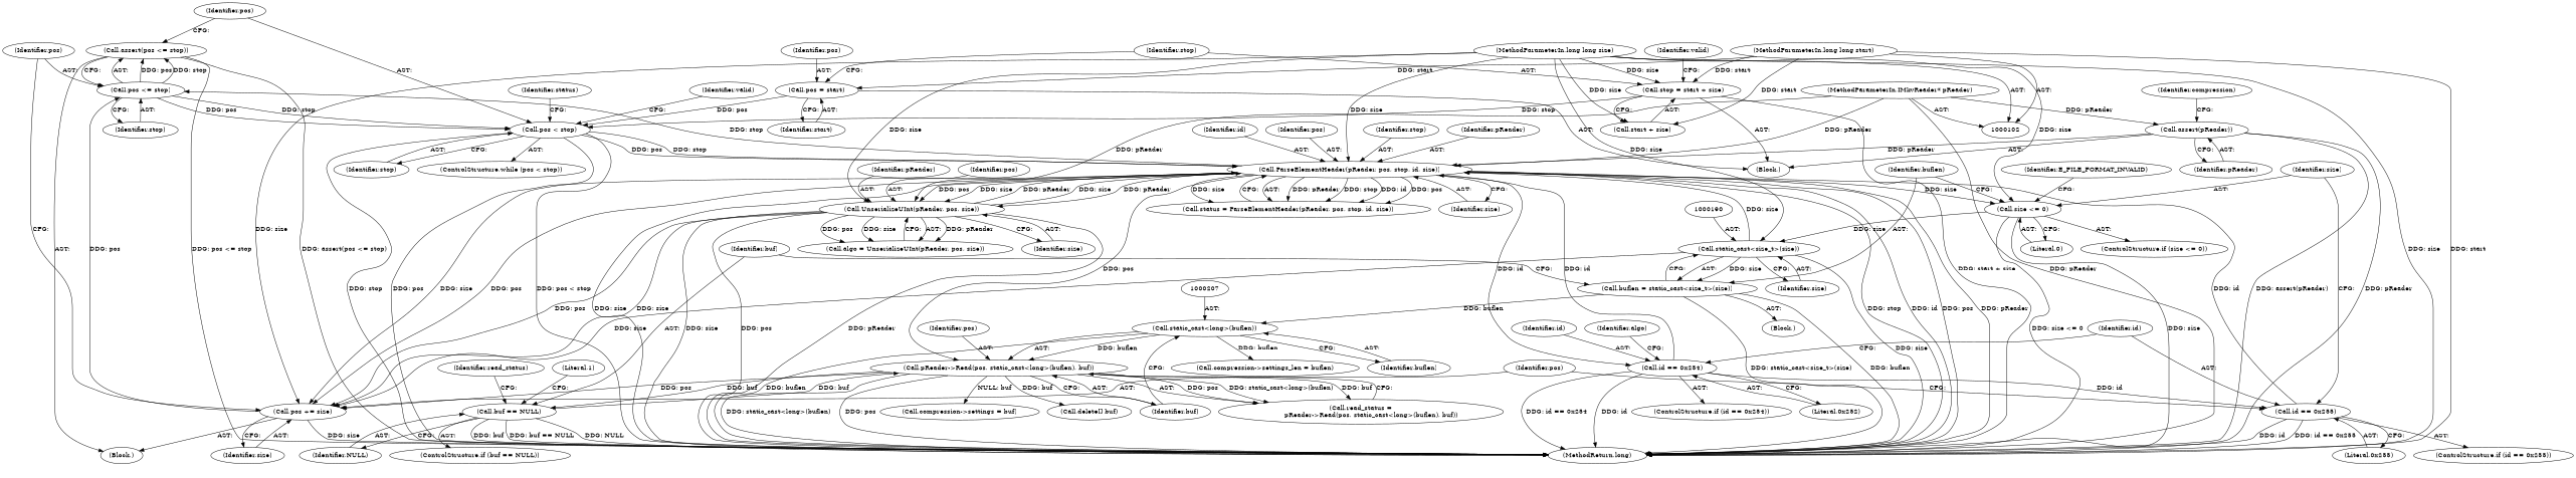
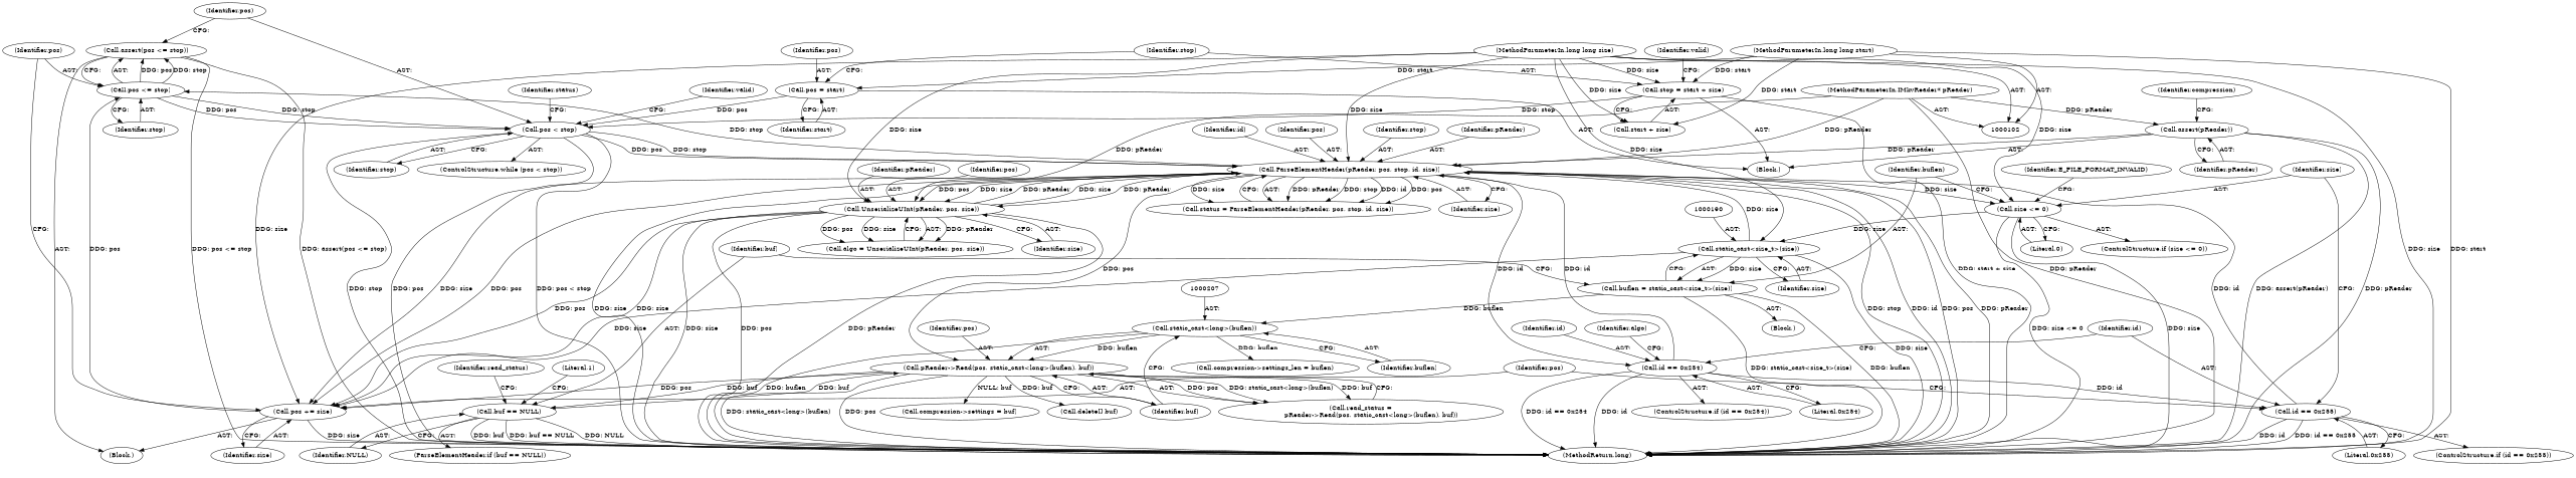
  digraph {
    n1 [label="(Call,assert(pos <= stop))"]
    n2 [label="(Call,pos <= stop)"]
    n3 [label="(MethodReturn,long)"]
    n4 [label="(Block,)"]
    n5 [label="(Call,pos < stop)"]
    n6 [label="(Identifier,stop)"]
    n7 [label="(Call,ParseElementHeader(pReader, pos, stop, id, size))"]
    n8 [label="(Identifier,stop)"]
    n9 [label="(ControlStructure,while (pos < stop))"]
    n10 [label="(Call,pos += size)"]
    n11 [label="(Identifier,size)"]
    n12 [label="(Call,UnserializeUInt(pReader, pos, size))"]
    n13 [label="(Identifier,size)"]
    n14 [label="(Call,algo = UnserializeUInt(pReader, pos, size))"]
    n15 [label="(Call,id == 0x254)"]
    n16 [label="(Call,size <= 0)"]
    n17 [label="(Call,pReader->Read(pos, static_cast<long>(buflen), buf))"]
    n18 [label="(Call,status = ParseElementHeader(pReader, pos, stop, id, size))"]
    n19 [label="(Identifier,size)"]
    n20 [label="(Call,id == 0x255)"]
    n21 [label="(ControlStructure,if (id == 0x254))"]
-   n22 [label="(Literal,0x252)"]
+   n22 [label="(Literal,0x254)"]
    n23 [label="(Call,static_cast<size_t>(size))"]
    n24 [label="(ControlStructure,if (size <= 0))"]
    n25 [label="(Literal,0)"]
    n26 [label="(Call,buf == NULL)"]
    n27 [label="(Call,read_status =\n          pReader->Read(pos, static_cast<long>(buflen), buf))"]
    n28 [label="(Identifier,buf)"]
    n29 [label="(Call,compression->settings = buf)"]
    n30 [label="(Call,delete[] buf)"]
    n31 [label="(Call,assert(pReader))"]
    n32 [label="(Identifier,pReader)"]
    n33 [label="(Block,)"]
    n34 [label="(MethodParameterIn,IMkvReader* pReader)"]
    1000102
    n36 [label="(Call,pos = start)"]
    n37 [label="(Identifier,start)"]
    n38 [label="(MethodParameterIn,long long start)"]
    n39 [label="(Call,stop = start + size)"]
    n40 [label="(Call,start + size)"]
    n41 [label="(MethodParameterIn,long long size)"]
    n42 [label="(Call,buflen = static_cast<size_t>(size))"]
    n43 [label="(Identifier,size)"]
    n44 [label="(Literal,0x255)"]
    n45 [label="(ControlStructure,if (id == 0x255))"]
    n46 [label="(Call,static_cast<long>(buflen))"]
    n47 [label="(Block,)"]
    n48 [label="(Identifier,NULL)"]
-   n49 [label="(ControlStructure,if (buf == NULL))"]
+   n49 [label="(ParseElementHeader,if (buf == NULL))"]
    n50 [label="(Call,compression->settings_len = buflen)"]
    n51 [label="(Identifier,buflen)"]
    n52 [label="(Identifier,pReader)"]
    n53 [label="(Identifier,id)"]
    n54 [label="(Identifier,id)"]
    n55 [label="(Literal,1)"]
    n56 [label="(Identifier,pos)"]
    n57 [label="(Identifier,pos)"]
    n58 [label="(Identifier,size)"]
    n59 [label="(Identifier,buf)"]
    n60 [label="(Identifier,status)"]
    n61 [label="(Identifier,buflen)"]
    n62 [label="(Identifier,compression)"]
    n63 [label="(Identifier,pReader)"]
    n64 [label="(Identifier,algo)"]
    n65 [label="(Identifier,read_status)"]
    n66 [label="(Identifier,valid)"]
    n67 [label="(Identifier,pos)"]
    n68 [label="(Identifier,id)"]
    n69 [label="(Identifier,pos)"]
    n70 [label="(Identifier,E_FILE_FORMAT_INVALID)"]
    n71 [label="(Identifier,pos)"]
    n72 [label="(Identifier,valid)"]
    n73 [label="(Identifier,pos)"]
    n74 [label="(Identifier,stop)"]
    n75 [label="(Identifier,pos)"]
    n76 [label="(Identifier,stop)"]
    1000190
    1000207
    n1 -> n2 [label="CFG: "]
    n1 -> n3 [label="DDG: pos <= stop"]
    n1 -> n3 [label="DDG: assert(pos <= stop)"]
    n1 -> n4 [label="AST: "]
    n2 -> n1 [label="AST: "]
    n2 -> n1 [label="DDG: pos"]
    n2 -> n1 [label="DDG: stop"]
    n2 -> n5 [label="DDG: pos"]
    n2 -> n5 [label="DDG: stop"]
    n2 -> n6 [label="CFG: "]
    n5 -> n3 [label="DDG: pos < stop"]
    n5 -> n3 [label="DDG: stop"]
    n5 -> n3 [label="DDG: pos"]
    n5 -> n7 [label="DDG: pos"]
    n5 -> n7 [label="DDG: stop"]
    n5 -> n8 [label="CFG: "]
    n5 -> n9 [label="AST: "]
    n6 -> n2 [label="AST: "]
    n7 -> n2 [label="DDG: stop"]
    n7 -> n3 [label="DDG: size"]
    n7 -> n3 [label="DDG: stop"]
    n7 -> n3 [label="DDG: id"]
    n7 -> n3 [label="DDG: pos"]
    n7 -> n3 [label="DDG: pReader"]
    n7 -> n10 [label="DDG: size"]
    n7 -> n10 [label="DDG: pos"]
    n7 -> n12 [label="DDG: pReader"]
    n7 -> n12 [label="DDG: pos"]
    n7 -> n12 [label="DDG: size"]
    n7 -> n15 [label="DDG: id"]
    n7 -> n16 [label="DDG: size"]
    n7 -> n17 [label="DDG: pos"]
    n7 -> n18 [label="AST: "]
    n7 -> n18 [label="DDG: pReader"]
    n7 -> n18 [label="DDG: stop"]
    n7 -> n18 [label="DDG: id"]
    n7 -> n18 [label="DDG: pos"]
    n7 -> n18 [label="DDG: size"]
    n7 -> n19 [label="CFG: "]
    n8 -> n5 [label="AST: "]
    n10 -> n2 [label="DDG: pos"]
    n10 -> n3 [label="DDG: size"]
    n10 -> n4 [label="AST: "]
    n10 -> n11 [label="CFG: "]
    n11 -> n10 [label="AST: "]
    n12 -> n3 [label="DDG: pReader"]
    n12 -> n3 [label="DDG: size"]
    n12 -> n3 [label="DDG: pos"]
    n12 -> n7 [label="DDG: pReader"]
    n12 -> n7 [label="DDG: size"]
    n12 -> n10 [label="DDG: size"]
    n12 -> n10 [label="DDG: pos"]
    n12 -> n13 [label="CFG: "]
    n12 -> n14 [label="AST: "]
    n12 -> n14 [label="DDG: pReader"]
    n12 -> n14 [label="DDG: pos"]
    n12 -> n14 [label="DDG: size"]
    n13 -> n12 [label="AST: "]
    n14 -> n12 [label="CFG: "]
    n15 -> n3 [label="DDG: id == 0x254"]
    n15 -> n3 [label="DDG: id"]
    n15 -> n7 [label="DDG: id"]
    n15 -> n20 [label="DDG: id"]
    n15 -> n21 [label="AST: "]
    n15 -> n22 [label="CFG: "]
    n16 -> n3 [label="DDG: size <= 0"]
    n16 -> n3 [label="DDG: size"]
    n16 -> n23 [label="DDG: size"]
    n16 -> n24 [label="AST: "]
    n16 -> n25 [label="CFG: "]
    n17 -> n3 [label="DDG: static_cast<long>(buflen)"]
    n17 -> n3 [label="DDG: pos"]
    n17 -> n10 [label="DDG: pos"]
    n17 -> n26 [label="DDG: buf"]
    n17 -> n27 [label="AST: "]
    n17 -> n27 [label="DDG: pos"]
    n17 -> n27 [label="DDG: static_cast<long>(buflen)"]
    n17 -> n27 [label="DDG: buf"]
    n17 -> n28 [label="CFG: "]
    n17 -> n29 [label="NULL: buf"]
    n17 -> n30 [label="DDG: buf"]
    n18 -> n7 [label="CFG: "]
    n19 -> n7 [label="AST: "]
    n20 -> n3 [label="DDG: id == 0x255"]
    n20 -> n3 [label="DDG: id"]
    n20 -> n7 [label="DDG: id"]
    n20 -> n44 [label="CFG: "]
    n20 -> n45 [label="AST: "]
    n22 -> n15 [label="AST: "]
    n23 -> n3 [label="DDG: size"]
    n23 -> n7 [label="DDG: size"]
    n23 -> n10 [label="DDG: size"]
    n23 -> n42 [label="AST: "]
    n23 -> n42 [label="DDG: size"]
    n23 -> n43 [label="CFG: "]
    n25 -> n16 [label="AST: "]
    n26 -> n3 [label="DDG: buf == NULL"]
    n26 -> n3 [label="DDG: NULL"]
    n26 -> n3 [label="DDG: buf"]
    n26 -> n17 [label="DDG: buf"]
    n26 -> n48 [label="CFG: "]
    n26 -> n49 [label="AST: "]
    n27 -> n17 [label="CFG: "]
    n28 -> n17 [label="AST: "]
    n28 -> n46 [label="CFG: "]
    n31 -> n3 [label="DDG: assert(pReader)"]
    n31 -> n3 [label="DDG: pReader"]
    n31 -> n7 [label="DDG: pReader"]
    n31 -> n32 [label="CFG: "]
    n31 -> n33 [label="AST: "]
    n32 -> n31 [label="AST: "]
    n34 -> n3 [label="DDG: pReader"]
    n34 -> n7 [label="DDG: pReader"]
    n34 -> n12 [label="DDG: pReader"]
    n34 -> n31 [label="DDG: pReader"]
    n34 -> 1000102 [label="AST: "]
    n36 -> n5 [label="DDG: pos"]
    n36 -> n33 [label="AST: "]
    n36 -> n37 [label="CFG: "]
    n37 -> n36 [label="AST: "]
    n38 -> n3 [label="DDG: start"]
    n38 -> 1000102 [label="AST: "]
    n38 -> n36 [label="DDG: start"]
    n38 -> n39 [label="DDG: start"]
    n38 -> n40 [label="DDG: start"]
    n39 -> n3 [label="DDG: start + size"]
    n39 -> n5 [label="DDG: stop"]
    n39 -> n33 [label="AST: "]
    n39 -> n40 [label="CFG: "]
    n40 -> n39 [label="AST: "]
    n41 -> n3 [label="DDG: size"]
    n41 -> n7 [label="DDG: size"]
    n41 -> n10 [label="DDG: size"]
    n41 -> n12 [label="DDG: size"]
    n41 -> n16 [label="DDG: size"]
    n41 -> n23 [label="DDG: size"]
    n41 -> 1000102 [label="AST: "]
    n41 -> n39 [label="DDG: size"]
    n41 -> n40 [label="DDG: size"]
    n42 -> n3 [label="DDG: buflen"]
    n42 -> n3 [label="DDG: static_cast<size_t>(size)"]
    n42 -> n23 [label="CFG: "]
    n42 -> n46 [label="DDG: buflen"]
    n42 -> n47 [label="AST: "]
    n43 -> n23 [label="AST: "]
    n44 -> n20 [label="AST: "]
    n46 -> n3 [label="DDG: buflen"]
    n46 -> n17 [label="AST: "]
    n46 -> n17 [label="DDG: buflen"]
    n46 -> n50 [label="DDG: buflen"]
    n46 -> n51 [label="CFG: "]
    n48 -> n26 [label="AST: "]
    n51 -> n46 [label="AST: "]
    n52 -> n12 [label="AST: "]
    n53 -> n15 [label="CFG: "]
    n53 -> n20 [label="AST: "]
    n54 -> n15 [label="AST: "]
    n55 -> n26 [label="CFG: "]
    n56 -> n1 [label="CFG: "]
    n56 -> n5 [label="AST: "]
    n57 -> n10 [label="AST: "]
    n57 -> n20 [label="CFG: "]
    n58 -> n16 [label="AST: "]
    n58 -> n20 [label="CFG: "]
    n59 -> n26 [label="AST: "]
    n59 -> n42 [label="CFG: "]
    n60 -> n5 [label="CFG: "]
    n61 -> n16 [label="CFG: "]
    n61 -> n42 [label="AST: "]
    n62 -> n31 [label="CFG: "]
    n63 -> n7 [label="AST: "]
    n64 -> n15 [label="CFG: "]
    n65 -> n26 [label="CFG: "]
    n66 -> n39 [label="CFG: "]
    n67 -> n2 [label="AST: "]
    n67 -> n10 [label="CFG: "]
    n68 -> n7 [label="AST: "]
    n69 -> n12 [label="AST: "]
    n70 -> n16 [label="CFG: "]
    n71 -> n7 [label="AST: "]
    n72 -> n5 [label="CFG: "]
    n73 -> n36 [label="AST: "]
    n74 -> n7 [label="AST: "]
    n75 -> n17 [label="AST: "]
    n76 -> n36 [label="CFG: "]
    n76 -> n39 [label="AST: "]
    1000190 -> n23 [label="AST: "]
    1000207 -> n46 [label="AST: "]
  }
